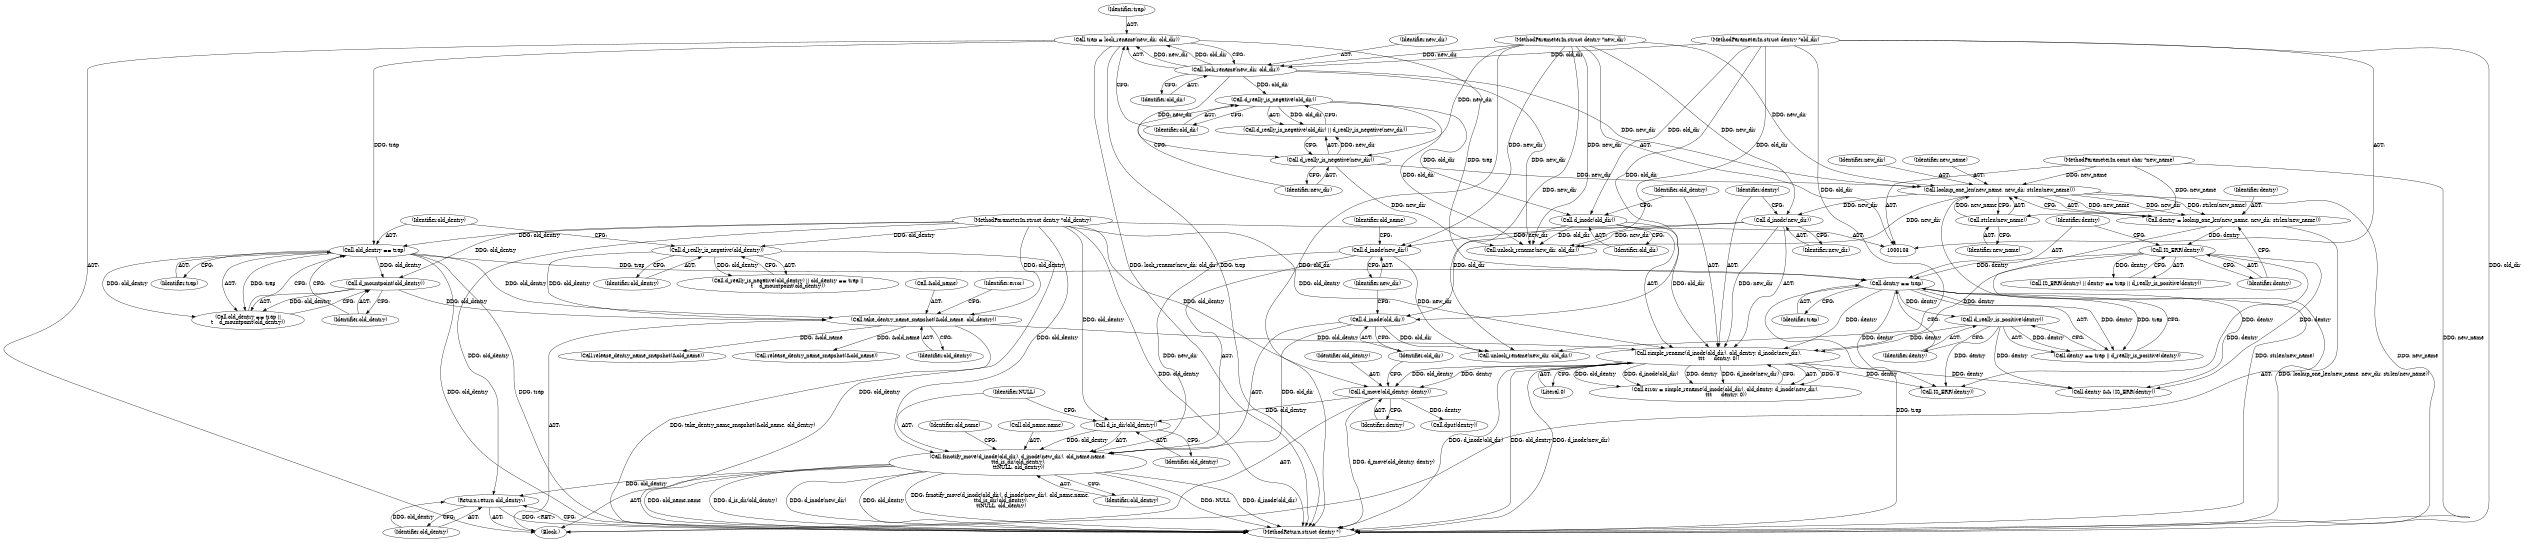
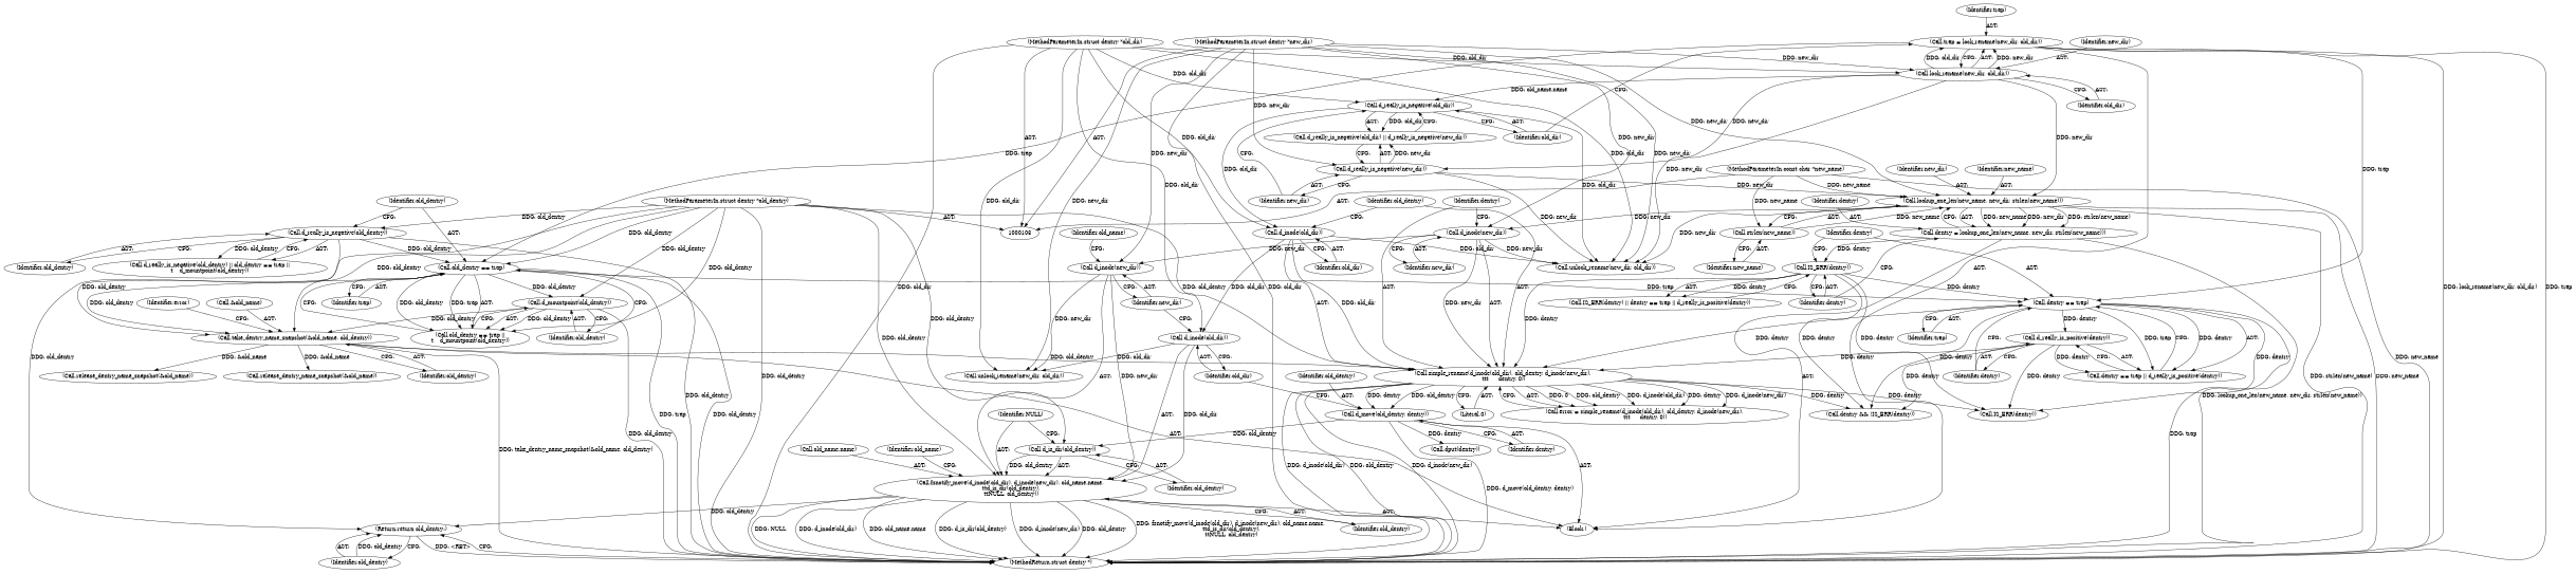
  digraph {
    n1 [label="(Call,fsnotify_move(d_inode(old_dir), d_inode(new_dir), old_name.name,\n \t\td_is_dir(old_dentry),\n \t\tNULL, old_dentry))"]
    n2 [label="(Return,return old_dentry;)"]
    n3 [label="(Identifier,old_dentry)"]
    n4 [label="(MethodReturn,struct dentry *)"]
    n5 [label="(Block,)"]
    n6 [label="(Identifier,old_dentry)"]
    n7 [label="(Call,d_inode(old_dir))"]
    n8 [label="(Identifier,old_dir)"]
    n9 [label="(Call,unlock_rename(new_dir, old_dir))"]
    n10 [label="(Call,d_move(old_dentry, dentry))"]
    n11 [label="(Call,d_inode(old_dir))"]
    n12 [label="(Call,simple_rename(d_inode(old_dir), old_dentry, d_inode(new_dir),\n \t\t\t      dentry, 0))"]
    n13 [label="(Call,unlock_rename(new_dir, old_dir))"]
    n14 [label="(Identifier,old_dir)"]
    n15 [label="(Call,error = simple_rename(d_inode(old_dir), old_dentry, d_inode(new_dir),\n \t\t\t      dentry, 0))"]
    n16 [label="(Call,dentry && !IS_ERR(dentry))"]
    n17 [label="(Literal,0)"]
    n18 [label="(Call,IS_ERR(dentry))"]
    n19 [label="(Call,d_really_is_negative(old_dir))"]
    n20 [label="(Identifier,old_dir)"]
    n21 [label="(Call,d_really_is_negative(old_dir) || d_really_is_negative(new_dir))"]
    n22 [label="(Call,trap = lock_rename(new_dir, old_dir))"]
    n23 [label="(Call,d_really_is_negative(new_dir))"]
    n24 [label="(Call,lock_rename(new_dir, old_dir))"]
    n25 [label="(Call,lookup_one_len(new_name, new_dir, strlen(new_name)))"]
    n26 [label="(Identifier,old_dir)"]
    n27 [label="(Call,d_inode(new_dir))"]
    n28 [label="(Call,strlen(new_name))"]
    n29 [label="(Call,dentry = lookup_one_len(new_name, new_dir, strlen(new_name)))"]
    n30 [label="(Identifier,new_dir)"]
    n31 [label="(Call,old_dentry == trap)"]
    n32 [label="(Call,dentry == trap)"]
    n33 [label="(MethodParameterIn,struct dentry *new_dir)"]
    n34 [label="(Call,d_inode(new_dir))"]
    1000103
    n36 [label="(Identifier,new_dir)"]
    n37 [label="(Identifier,new_dir)"]
    n38 [label="(MethodParameterIn,struct dentry *old_dir)"]
    n39 [label="(Identifier,new_name)"]
    n40 [label="(Call,IS_ERR(dentry))"]
    n41 [label="(MethodParameterIn,const char *new_name)"]
    n42 [label="(Call,d_is_dir(old_dentry))"]
    n43 [label="(Identifier,old_dentry)"]
    n44 [label="(Identifier,dentry)"]
    n45 [label="(Call,dput(dentry))"]
    n46 [label="(Call,take_dentry_name_snapshot(&old_name, old_dentry))"]
    n47 [label="(Call,release_dentry_name_snapshot(&old_name))"]
    n48 [label="(Identifier,old_dentry)"]
    n49 [label="(Call,release_dentry_name_snapshot(&old_name))"]
    n50 [label="(Call,d_mountpoint(old_dentry))"]
    n51 [label="(Identifier,trap)"]
    n52 [label="(Call,old_dentry == trap ||\n\t    d_mountpoint(old_dentry))"]
    n53 [label="(Identifier,old_dentry)"]
    n54 [label="(Call,d_really_is_positive(dentry))"]
    n55 [label="(Call,dentry == trap || d_really_is_positive(dentry))"]
    n56 [label="(Identifier,trap)"]
    n57 [label="(Call,d_really_is_negative(old_dentry))"]
    n58 [label="(Call,d_really_is_negative(old_dentry) || old_dentry == trap ||\n\t    d_mountpoint(old_dentry))"]
    n59 [label="(Identifier,old_dentry)"]
    n60 [label="(MethodParameterIn,struct dentry *old_dentry)"]
    n61 [label="(Identifier,dentry)"]
    n62 [label="(Identifier,dentry)"]
    n63 [label="(Call,IS_ERR(dentry) || dentry == trap || d_really_is_positive(dentry))"]
    n64 [label="(Identifier,new_dir)"]
    n65 [label="(Call,old_name.name)"]
    n66 [label="(Identifier,old_dentry)"]
    n67 [label="(Identifier,old_name)"]
    n68 [label="(Identifier,old_dentry)"]
    n69 [label="(Identifier,dentry)"]
    n70 [label="(Identifier,new_dir)"]
    n71 [label="(Identifier,NULL)"]
    n72 [label="(Identifier,new_name)"]
    n73 [label="(Identifier,error)"]
    n74 [label="(Identifier,old_name)"]
    n75 [label="(Identifier,dentry)"]
    n76 [label="(Identifier,trap)"]
    n77 [label="(Call,&old_name)"]
    n78 [label="(Identifier,old_dentry)"]
    n79 [label="(Identifier,dentry)"]
    n1 -> n2 [label="DDG: old_dentry"]
    n1 -> n3 [label="CFG: "]
    n1 -> n4 [label="DDG: fsnotify_move(d_inode(old_dir), d_inode(new_dir), old_name.name,\n \t\td_is_dir(old_dentry),\n \t\tNULL, old_dentry)"]
    n1 -> n4 [label="DDG: NULL"]
    n1 -> n4 [label="DDG: d_inode(old_dir)"]
    n1 -> n4 [label="DDG: old_name.name"]
    n1 -> n4 [label="DDG: d_is_dir(old_dentry)"]
    n1 -> n4 [label="DDG: d_inode(new_dir)"]
    n1 -> n4 [label="DDG: old_dentry"]
    n1 -> n5 [label="AST: "]
    n2 -> n4 [label="DDG: <RET>"]
-   n2 -> n5 [label="AST: "]
    n2 -> n6 [label="CFG: "]
    n3 -> n1 [label="AST: "]
    n4 -> n2 [label="CFG: "]
    n6 -> n2 [label="AST: "]
    n6 -> n2 [label="DDG: old_dentry"]
    n7 -> n1 [label="AST: "]
    n7 -> n1 [label="DDG: old_dir"]
    n7 -> n8 [label="CFG: "]
    n7 -> n9 [label="DDG: old_dir"]
    n8 -> n7 [label="AST: "]
    n8 -> n10 [label="CFG: "]
    n10 -> n4 [label="DDG: d_move(old_dentry, dentry)"]
    n10 -> n5 [label="AST: "]
    n10 -> n42 [label="DDG: old_dentry"]
    n10 -> n44 [label="CFG: "]
    n10 -> n45 [label="DDG: dentry"]
    n11 -> n7 [label="DDG: old_dir"]
    n11 -> n12 [label="AST: "]
    n11 -> n12 [label="DDG: old_dir"]
    n11 -> n13 [label="DDG: old_dir"]
    n11 -> n14 [label="CFG: "]
    n12 -> n4 [label="DDG: d_inode(old_dir)"]
    n12 -> n4 [label="DDG: old_dentry"]
    n12 -> n4 [label="DDG: d_inode(new_dir)"]
    n12 -> n10 [label="DDG: old_dentry"]
    n12 -> n10 [label="DDG: dentry"]
    n12 -> n15 [label="AST: "]
    n12 -> n15 [label="DDG: 0"]
    n12 -> n15 [label="DDG: old_dentry"]
    n12 -> n15 [label="DDG: d_inode(old_dir)"]
    n12 -> n15 [label="DDG: dentry"]
    n12 -> n15 [label="DDG: d_inode(new_dir)"]
    n12 -> n16 [label="DDG: dentry"]
    n12 -> n17 [label="CFG: "]
    n12 -> n18 [label="DDG: dentry"]
    n14 -> n11 [label="AST: "]
    n15 -> n12 [label="CFG: "]
    n17 -> n12 [label="AST: "]
    n19 -> n11 [label="DDG: old_dir"]
    n19 -> n13 [label="DDG: old_dir"]
    n19 -> n20 [label="CFG: "]
    n19 -> n21 [label="AST: "]
    n19 -> n21 [label="DDG: old_dir"]
    n20 -> n19 [label="AST: "]
    n20 -> n22 [label="CFG: "]
    n21 -> n19 [label="CFG: "]
    n21 -> n23 [label="CFG: "]
    n22 -> n4 [label="DDG: lock_rename(new_dir, old_dir)"]
    n22 -> n4 [label="DDG: trap"]
    n22 -> n5 [label="AST: "]
    n22 -> n24 [label="CFG: "]
    n22 -> n31 [label="DDG: trap"]
    n22 -> n32 [label="DDG: trap"]
    n23 -> n13 [label="DDG: new_dir"]
    n23 -> n21 [label="AST: "]
    n23 -> n21 [label="DDG: new_dir"]
    n23 -> n25 [label="DDG: new_dir"]
    n23 -> n30 [label="CFG: "]
    n24 -> n13 [label="DDG: new_dir"]
-   n24 -> n19 [label="DDG: old_dir"]
+   n24 -> n19 [label="DDG: old_name.name"]
    n24 -> n22 [label="AST: "]
    n24 -> n22 [label="DDG: new_dir"]
    n24 -> n22 [label="DDG: old_dir"]
    n24 -> n23 [label="DDG: new_dir"]
    n24 -> n25 [label="DDG: new_dir"]
    n24 -> n26 [label="CFG: "]
    n25 -> n4 [label="DDG: new_name"]
    n25 -> n4 [label="DDG: strlen(new_name)"]
    n25 -> n13 [label="DDG: new_dir"]
    n25 -> n27 [label="DDG: new_dir"]
    n25 -> n28 [label="CFG: "]
    n25 -> n29 [label="AST: "]
    n25 -> n29 [label="DDG: new_name"]
    n25 -> n29 [label="DDG: new_dir"]
    n25 -> n29 [label="DDG: strlen(new_name)"]
    n26 -> n24 [label="AST: "]
    n27 -> n12 [label="AST: "]
    n27 -> n12 [label="DDG: new_dir"]
    n27 -> n13 [label="DDG: new_dir"]
    n27 -> n34 [label="DDG: new_dir"]
    n27 -> n37 [label="CFG: "]
    n28 -> n25 [label="AST: "]
    n28 -> n25 [label="DDG: new_name"]
    n28 -> n39 [label="CFG: "]
    n29 -> n4 [label="DDG: lookup_one_len(new_name, new_dir, strlen(new_name))"]
    n29 -> n5 [label="AST: "]
    n29 -> n25 [label="CFG: "]
    n29 -> n40 [label="DDG: dentry"]
    n30 -> n19 [label="CFG: "]
    n30 -> n23 [label="AST: "]
    n31 -> n4 [label="DDG: old_dentry"]
    n31 -> n4 [label="DDG: trap"]
    n31 -> n32 [label="DDG: trap"]
    n31 -> n46 [label="DDG: old_dentry"]
    n31 -> n50 [label="DDG: old_dentry"]
    n31 -> n51 [label="CFG: "]
    n31 -> n52 [label="AST: "]
    n31 -> n52 [label="DDG: old_dentry"]
    n31 -> n52 [label="DDG: trap"]
    n32 -> n4 [label="DDG: trap"]
    n32 -> n12 [label="DDG: dentry"]
    n32 -> n16 [label="DDG: dentry"]
    n32 -> n18 [label="DDG: dentry"]
    n32 -> n54 [label="DDG: dentry"]
    n32 -> n55 [label="AST: "]
    n32 -> n55 [label="DDG: dentry"]
    n32 -> n55 [label="DDG: trap"]
    n32 -> n56 [label="CFG: "]
    n33 -> n4 [label="DDG: old_dir"]
    n33 -> n9 [label="DDG: new_dir"]
    n33 -> n13 [label="DDG: new_dir"]
    n33 -> n23 [label="DDG: new_dir"]
    n33 -> n24 [label="DDG: new_dir"]
    n33 -> n25 [label="DDG: new_dir"]
    n33 -> n27 [label="DDG: new_dir"]
    n33 -> n34 [label="DDG: new_dir"]
    n33 -> 1000103 [label="AST: "]
    n34 -> n1 [label="AST: "]
    n34 -> n1 [label="DDG: new_dir"]
    n34 -> n9 [label="DDG: new_dir"]
    n34 -> n36 [label="CFG: "]
    n36 -> n7 [label="CFG: "]
    n36 -> n34 [label="AST: "]
    n37 -> n27 [label="AST: "]
    n38 -> n4 [label="DDG: old_dir"]
    n38 -> n7 [label="DDG: old_dir"]
    n38 -> n9 [label="DDG: old_dir"]
    n38 -> n11 [label="DDG: old_dir"]
    n38 -> n13 [label="DDG: old_dir"]
+   n38 -> n19 [label="DDG: old_dir"]
    n38 -> n24 [label="DDG: old_dir"]
    n38 -> 1000103 [label="AST: "]
    n39 -> n28 [label="AST: "]
    n40 -> n12 [label="DDG: dentry"]
    n40 -> n16 [label="DDG: dentry"]
    n40 -> n18 [label="DDG: dentry"]
    n40 -> n32 [label="DDG: dentry"]
    n40 -> n62 [label="CFG: "]
    n40 -> n63 [label="AST: "]
    n40 -> n63 [label="DDG: dentry"]
    n41 -> n4 [label="DDG: new_name"]
    n41 -> n25 [label="DDG: new_name"]
    n41 -> n28 [label="DDG: new_name"]
    n41 -> 1000103 [label="AST: "]
    n42 -> n1 [label="AST: "]
    n42 -> n1 [label="DDG: old_dentry"]
    n42 -> n43 [label="CFG: "]
    n43 -> n42 [label="AST: "]
    n44 -> n10 [label="AST: "]
    n46 -> n4 [label="DDG: take_dentry_name_snapshot(&old_name, old_dentry)"]
    n46 -> n5 [label="AST: "]
    n46 -> n12 [label="DDG: old_dentry"]
    n46 -> n47 [label="DDG: &old_name"]
    n46 -> n48 [label="CFG: "]
    n46 -> n49 [label="DDG: &old_name"]
    n48 -> n46 [label="AST: "]
+   n50 -> n4 [label="DDG: old_dentry"]
    n50 -> n46 [label="DDG: old_dentry"]
    n50 -> n52 [label="AST: "]
    n50 -> n52 [label="DDG: old_dentry"]
    n50 -> n53 [label="CFG: "]
    n51 -> n31 [label="AST: "]
    n52 -> n31 [label="CFG: "]
    n52 -> n50 [label="CFG: "]
    n53 -> n31 [label="CFG: "]
    n53 -> n50 [label="AST: "]
    n54 -> n12 [label="DDG: dentry"]
    n54 -> n16 [label="DDG: dentry"]
    n54 -> n18 [label="DDG: dentry"]
    n54 -> n55 [label="AST: "]
    n54 -> n55 [label="DDG: dentry"]
    n54 -> n61 [label="CFG: "]
    n55 -> n32 [label="CFG: "]
    n55 -> n54 [label="CFG: "]
    n56 -> n32 [label="AST: "]
    n57 -> n4 [label="DDG: old_dentry"]
+   n57 -> n31 [label="DDG: old_dentry"]
    n57 -> n46 [label="DDG: old_dentry"]
    n57 -> n58 [label="AST: "]
    n57 -> n58 [label="DDG: old_dentry"]
    n57 -> n59 [label="CFG: "]
    n58 -> n57 [label="CFG: "]
    n59 -> n57 [label="AST: "]
    n60 -> n1 [label="DDG: old_dentry"]
    n60 -> n2 [label="DDG: old_dentry"]
    n60 -> n4 [label="DDG: old_dentry"]
-   n60 -> n10 [label="DDG: old_dentry"]
+   n60 -> n52 [label="DDG: old_dentry"]
    n60 -> n12 [label="DDG: old_dentry"]
    n60 -> n31 [label="DDG: old_dentry"]
    n60 -> 1000103 [label="AST: "]
    n60 -> n42 [label="DDG: old_dentry"]
    n60 -> n46 [label="DDG: old_dentry"]
    n60 -> n50 [label="DDG: old_dentry"]
    n60 -> n57 [label="DDG: old_dentry"]
    n61 -> n32 [label="CFG: "]
    n61 -> n54 [label="AST: "]
    n62 -> n29 [label="CFG: "]
    n62 -> n40 [label="AST: "]
    n63 -> n40 [label="CFG: "]
    n64 -> n25 [label="AST: "]
    n65 -> n1 [label="AST: "]
    n66 -> n31 [label="AST: "]
    n66 -> n57 [label="CFG: "]
    n67 -> n1 [label="CFG: "]
    n68 -> n11 [label="CFG: "]
    n68 -> n12 [label="AST: "]
    n69 -> n32 [label="AST: "]
    n69 -> n40 [label="CFG: "]
    n70 -> n24 [label="AST: "]
    n71 -> n1 [label="AST: "]
    n71 -> n42 [label="CFG: "]
    n72 -> n25 [label="AST: "]
    n73 -> n46 [label="CFG: "]
    n74 -> n34 [label="CFG: "]
    n75 -> n29 [label="AST: "]
    n76 -> n22 [label="AST: "]
    n77 -> n46 [label="AST: "]
    n78 -> n10 [label="AST: "]
    n79 -> n12 [label="AST: "]
    n79 -> n27 [label="CFG: "]
  }
